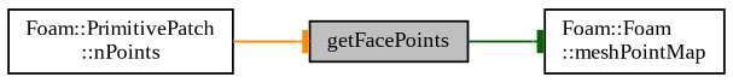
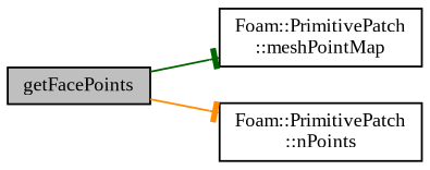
  digraph {
    fontname="Liberation Serif"
    rankdir=LR
    node [color=black fontname="Liberation Serif" fontsize=10 shape=record]
    edge [arrowhead=tee fontname="Liberation Serif" fontsize=10 labelfontname=Helvetica labelfontsize=10 style=solid]
    n1 [fillcolor=grey75 fontcolor=black height=0.2 label=getFacePoints style=filled width=0.4]
-   n2 [height=0.2 label="Foam::Foam\l::meshPointMap" width=0.4]
+   n2 [height=0.2 label="Foam::PrimitivePatch\l::meshPointMap" width=0.4]
    n3 [height=0.2 label="Foam::PrimitivePatch\l::nPoints" width=0.4]
    n1 -> n2 [color=darkgreen]
-   n3 -> n1 [color=darkorange]
+   n1 -> n3 [color=darkorange]
  }
